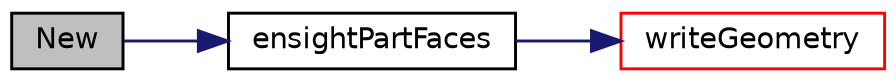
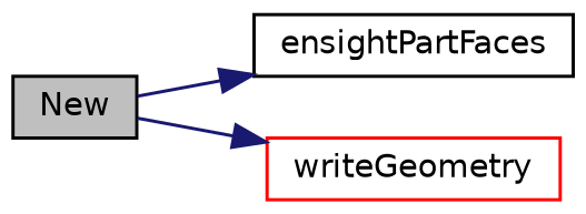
  digraph {
    rankdir=LR
    node [color=black fontname=Helvetica fontsize=10 shape=record]
    edge [color=midnightblue fontname=Helvetica fontsize=10 labelfontname=Helvetica labelfontsize=10 style=solid]
    n1 [fillcolor=grey75 fontcolor=black height=0.2 label=New style=filled width=0.4]
    n2 [height=0.2 label=ensightPartFaces width=0.4]
    n3 [color=red height=0.2 label=writeGeometry width=0.4]
    n1 -> n2
-   n2 -> n3
+   n1 -> n3
  }
